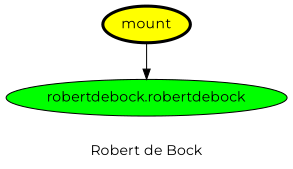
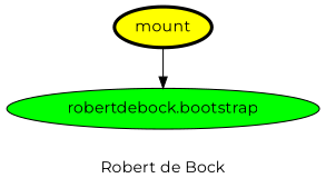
  digraph {
    label="Robert de Bock"
    fontname=Montserrat
    node [style=filled fontname=Montserrat]
    mount [fillcolor=yellow penwidth=3]
-   "robertdebock.bootstrap" [fillcolor=green label="robertdebock.robertdebock"]
+   "robertdebock.bootstrap" [fillcolor=green]
    mount -> "robertdebock.bootstrap" [fontname=Montserrat]
  }
